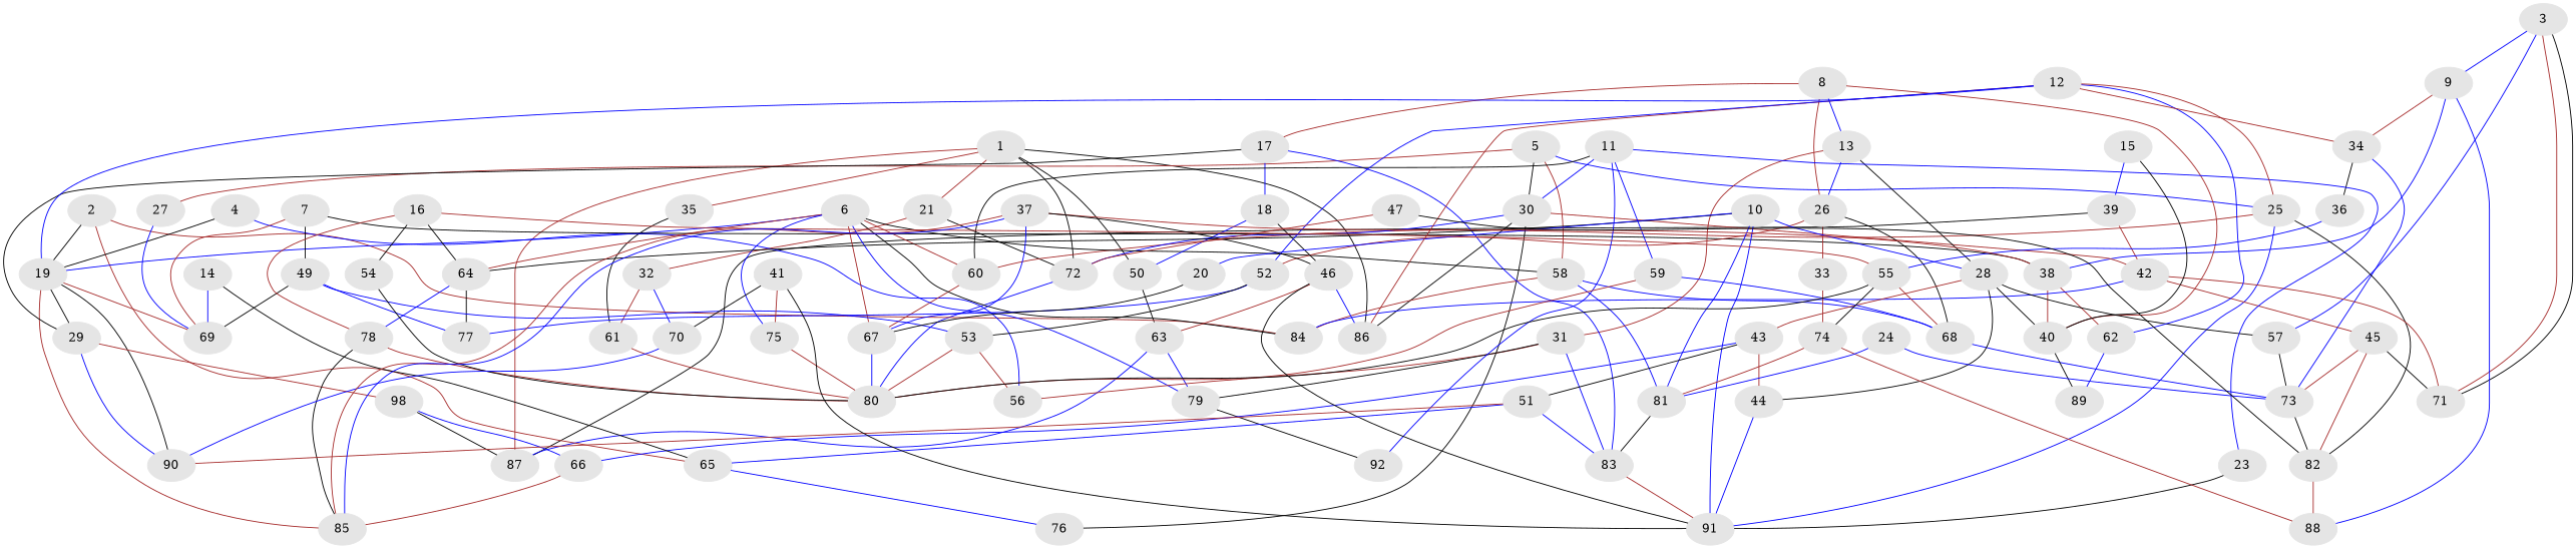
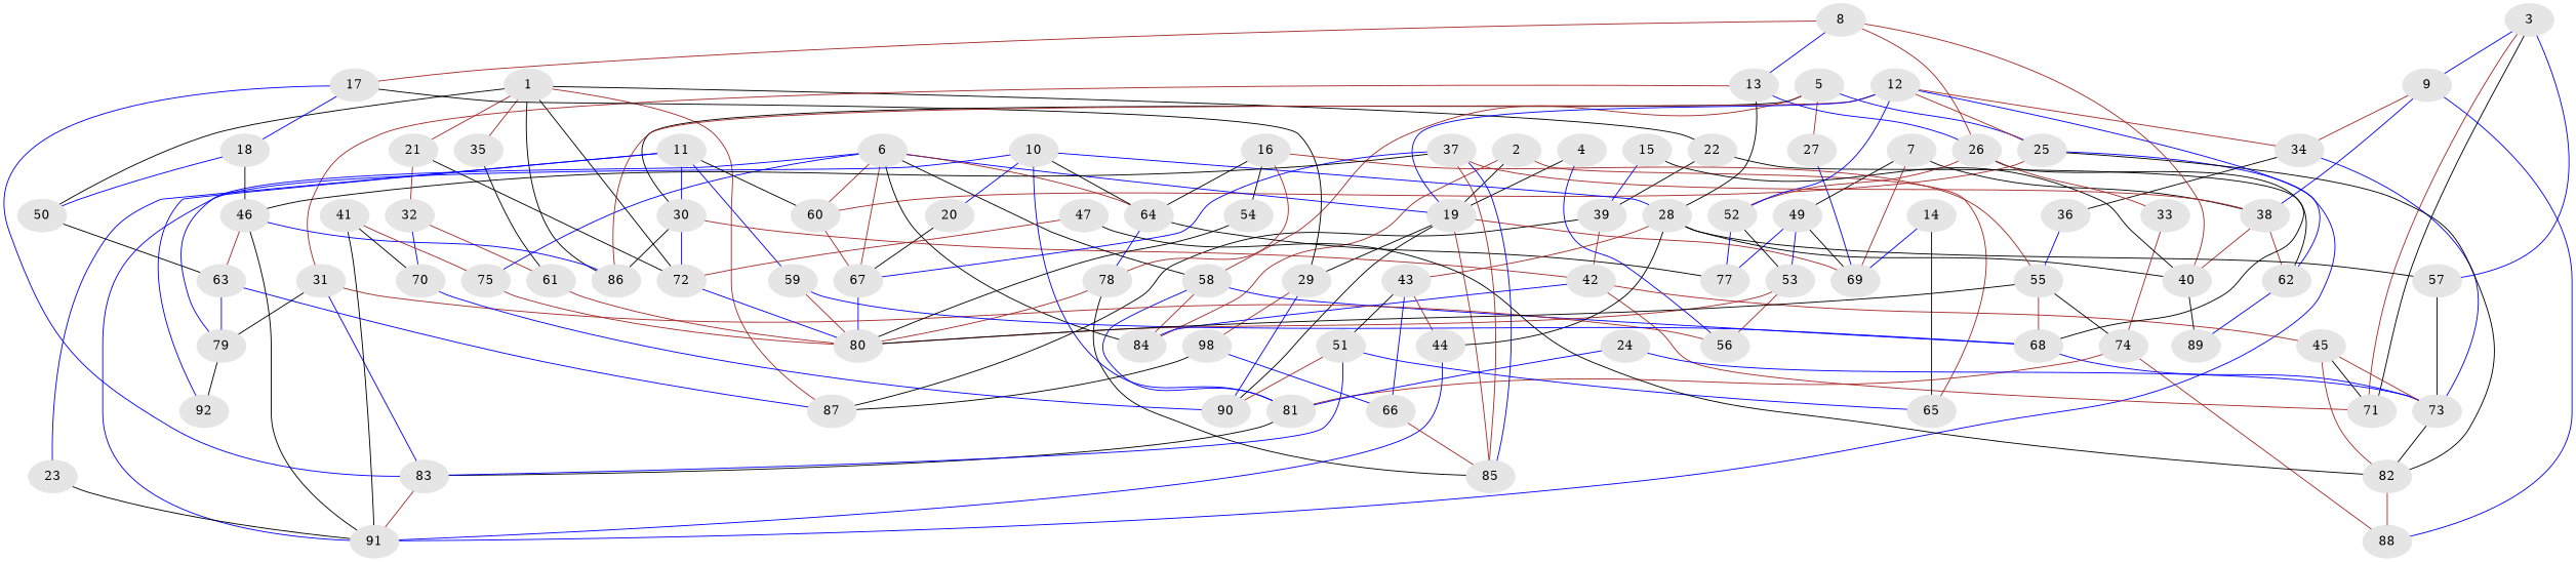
  graph {
    node [color=gray90 style=filled]
    edge [color=brown]
    1
    21
+   22
    35
    50
    72
    86
    87
    32
    62
    39
    61
    63
    80
    2
    19
    65
    84
    69
    29
    85
    90
-   76
    3
    9
    57
    71
    38
    34
    88
    73
    4
    56
    5
    25
    27
    30
    58
    60
    91
    82
    42
    81
    68
    6
    64
    67
    75
    79
    78
    77
    92
    7
    49
    40
    53
    8
    13
    17
    26
    28
    31
    18
    83
    52
    33
    89
    36
    10
    20
    43
    44
    11
    23
    59
    12
    14
    15
    16
    54
    55
    74
    46
    n84 [label=98]
    70
    24
    51
    66
    45
    37
    41
    47
    1 -- 21
+   1 -- 22 [color=black]
    1 -- 35
    1 -- 50 [color=black]
    1 -- 72 [color=black]
    1 -- 86 [color=black]
    1 -- 87
    21 -- 72 [color=black]
    21 -- 32
+   22 -- 62 [color=black]
+   22 -- 39 [color=black]
    35 -- 61 [color=black]
    50 -- 63 [color=black]
    72 -- 80 [color=blue]
    32 -- 61
    32 -- 70 [color=blue]
    62 -- 89 [color=blue]
    39 -- 87 [color=black]
    39 -- 42
    61 -- 80
    63 -- 87 [color=blue]
    63 -- 79 [color=blue]
    2 -- 19 [color=black]
    2 -- 65
    2 -- 84
    19 -- 69
    19 -- 29 [color=black]
    19 -- 85
    19 -- 90 [color=black]
-   65 -- 76 [color=blue]
    29 -- 90 [color=blue]
    29 -- n84
    3 -- 9 [color=blue]
    3 -- 57 [color=blue]
    3 -- 71
    3 -- 71 [color=black]
    9 -- 38 [color=blue]
    9 -- 34
    9 -- 88 [color=blue]
    57 -- 73 [color=black]
    38 -- 62
    38 -- 40
    34 -- 73 [color=blue]
    34 -- 36 [color=black]
    73 -- 82 [color=black]
    4 -- 19 [color=black]
    4 -- 56 [color=blue]
    5 -- 25 [color=blue]
    5 -- 27
    5 -- 30 [color=black]
    5 -- 58
    25 -- 60
    25 -- 91 [color=blue]
    25 -- 82 [color=black]
    27 -- 69 [color=blue]
    30 -- 72 [color=blue]
    30 -- 86 [color=black]
-   30 -- 76 [color=black]
    30 -- 42
    58 -- 84
    58 -- 81 [color=blue]
    58 -- 68 [color=blue]
    60 -- 67
    82 -- 88
    42 -- 84 [color=blue]
    42 -- 71
    42 -- 45
    81 -- 83 [color=black]
    68 -- 73 [color=blue]
    6 -- 19 [color=blue]
    6 -- 84 [color=black]
    6 -- 58 [color=black]
    6 -- 60
    6 -- 64
    6 -- 67
    6 -- 75 [color=blue]
    6 -- 79 [color=blue]
    64 -- 78 [color=blue]
    64 -- 77 [color=black]
    67 -- 80 [color=blue]
    75 -- 80
    79 -- 92 [color=black]
    78 -- 80
    78 -- 85 [color=black]
    7 -- 69
    7 -- 38 [color=black]
    7 -- 49 [color=black]
    49 -- 69 [color=black]
    49 -- 77 [color=blue]
    49 -- 53 [color=blue]
    40 -- 89 [color=black]
    53 -- 80
    53 -- 56
    8 -- 40
    8 -- 13 [color=blue]
    8 -- 17
    8 -- 26
    13 -- 26 [color=blue]
    13 -- 28 [color=black]
    13 -- 31
    17 -- 29 [color=black]
    17 -- 18 [color=blue]
    17 -- 83 [color=blue]
    26 -- 68 [color=black]
    26 -- 52
    26 -- 33
    28 -- 57 [color=black]
    28 -- 40 [color=black]
    28 -- 43
    28 -- 44 [color=black]
    31 -- 56
    31 -- 79 [color=black]
    31 -- 83 [color=blue]
    18 -- 50 [color=blue]
    18 -- 46 [color=black]
    83 -- 91
    52 -- 77 [color=blue]
    52 -- 53 [color=black]
    33 -- 74
    36 -- 55 [color=blue]
    10 -- 91 [color=blue]
    10 -- 81 [color=blue]
    10 -- 64 [color=black]
    10 -- 28 [color=blue]
    10 -- 20 [color=blue]
    20 -- 67 [color=black]
    43 -- 44
    43 -- 51 [color=black]
    43 -- 66 [color=blue]
    44 -- 91 [color=blue]
    11 -- 30 [color=blue]
    11 -- 60 [color=black]
    11 -- 92 [color=blue]
    11 -- 23 [color=blue]
    11 -- 59 [color=blue]
    23 -- 91 [color=black]
    59 -- 80
    59 -- 68 [color=blue]
    12 -- 86
    12 -- 62 [color=blue]
    12 -- 19 [color=blue]
    12 -- 34
    12 -- 25
    12 -- 52 [color=blue]
    14 -- 65 [color=black]
    14 -- 69 [color=blue]
    15 -- 39 [color=blue]
    15 -- 40 [color=black]
    16 -- 64 [color=black]
    16 -- 78
    16 -- 54 [color=black]
    16 -- 55
    54 -- 80 [color=black]
    55 -- 80 [color=black]
    55 -- 68
    55 -- 74 [color=black]
    74 -- 88
    74 -- 81
    46 -- 86 [color=blue]
    46 -- 63
    46 -- 91 [color=black]
    n84 -- 87 [color=black]
    n84 -- 66 [color=blue]
    70 -- 90 [color=blue]
    24 -- 73 [color=blue]
    24 -- 81 [color=blue]
    51 -- 65 [color=blue]
    51 -- 90
    51 -- 83 [color=blue]
    66 -- 85
    45 -- 71 [color=black]
    45 -- 73
    45 -- 82
    37 -- 85
    37 -- 85 [color=blue]
    37 -- 38
    37 -- 67 [color=blue]
    37 -- 46 [color=black]
    41 -- 91 [color=black]
    41 -- 75
    41 -- 70 [color=black]
    47 -- 72
    47 -- 82 [color=black]
  }
